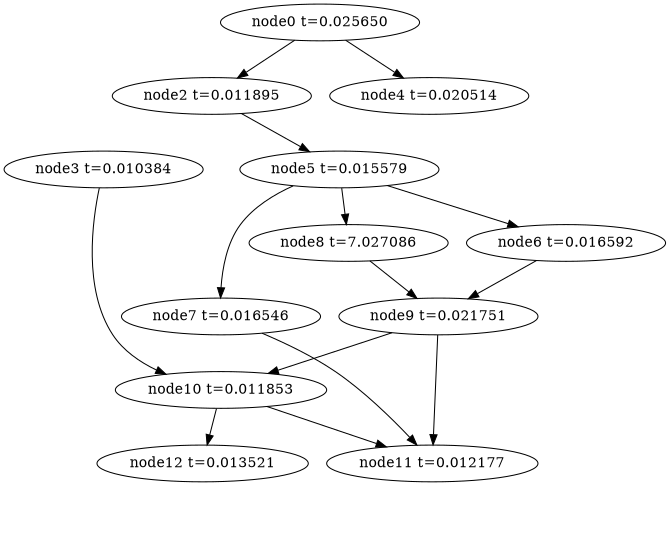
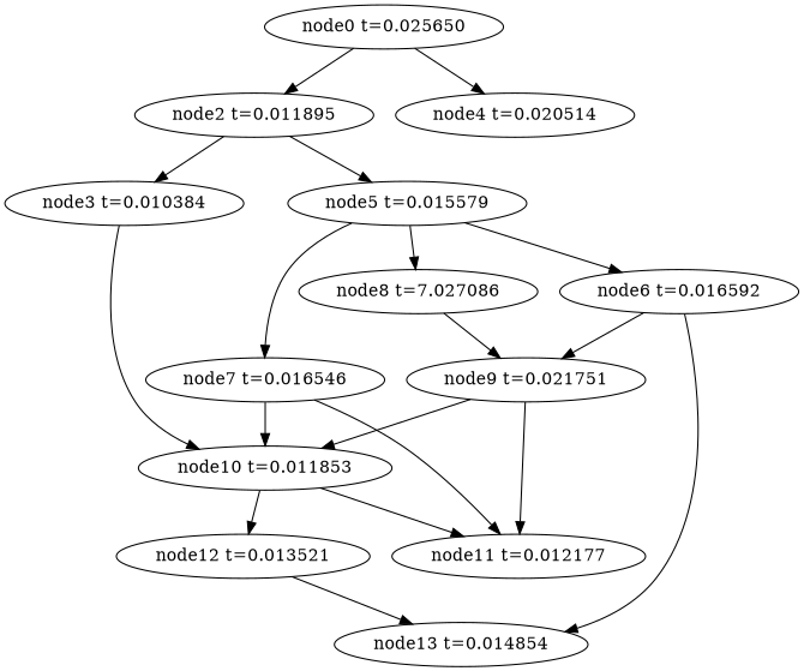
  digraph {
+   n1 [label="node13 t=0.014854"]
    n2 [label="node12 t=0.013521"]
    n3 [label="node11 t=0.012177"]
    n4 [label="node10 t=0.011853"]
    n5 [label="node9 t=0.021751"]
    n6 [label="node8 t=7.027086"]
    n7 [label="node7 t=0.016546"]
    n8 [label="node6 t=0.016592"]
    n9 [label="node5 t=0.015579"]
    n10 [label="node4 t=0.020514"]
    n11 [label="node3 t=0.010384"]
    n12 [label="node2 t=0.011895"]
    n13 [label="node0 t=0.025650"]
+   n2 -> n1
    n4 -> n2
    n4 -> n3
    n5 -> n3
    n5 -> n4
    n6 -> n5
    n7 -> n3
+   n7 -> n4
+   n8 -> n1
    n8 -> n5
    n9 -> n6
    n9 -> n7
    n9 -> n8
    n11 -> n4
    n12 -> n9
+   n12 -> n11
    n13 -> n10
    n13 -> n12
  }
